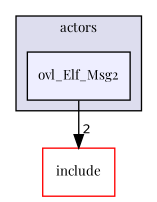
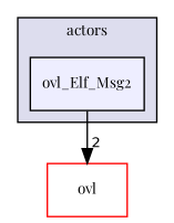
  digraph {
    compound=true
    fontname="Playfair Display"
    node [fontname="Playfair Display" fontsize=10 shape=box style=filled]
    n1 [fillcolor="#eeeeff" label=ovl_Elf_Msg2 pencolor=black]
-   n2 [color=red fillcolor=white label=include]
+   n2 [color=red fillcolor=white label=ovl]
    subgraph cluster_1 {
      bgcolor="#ddddee"
      fontsize=10
      label=actors
      pencolor=black
      n1
    }
    n1 -> n2 [headlabel=2 labeldistance=1.5 labelfontname=Helvetica labelfontsize=10 fontname="Playfair Display"]
  }
